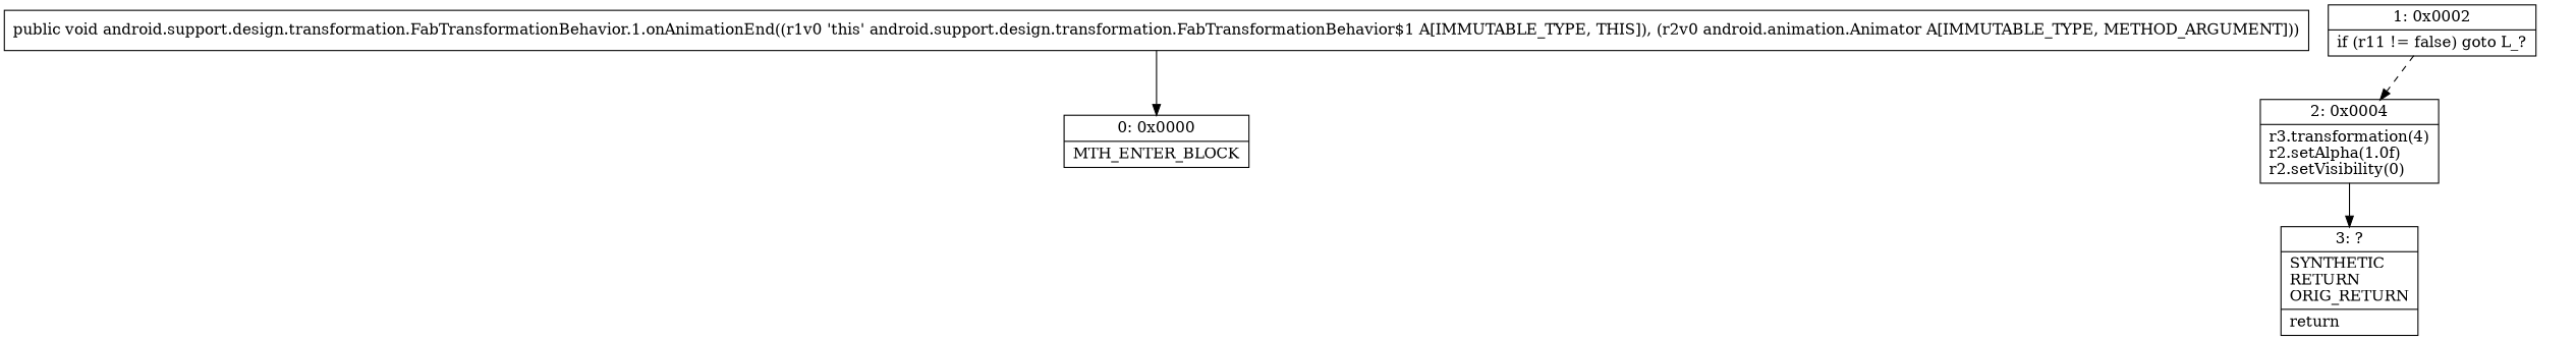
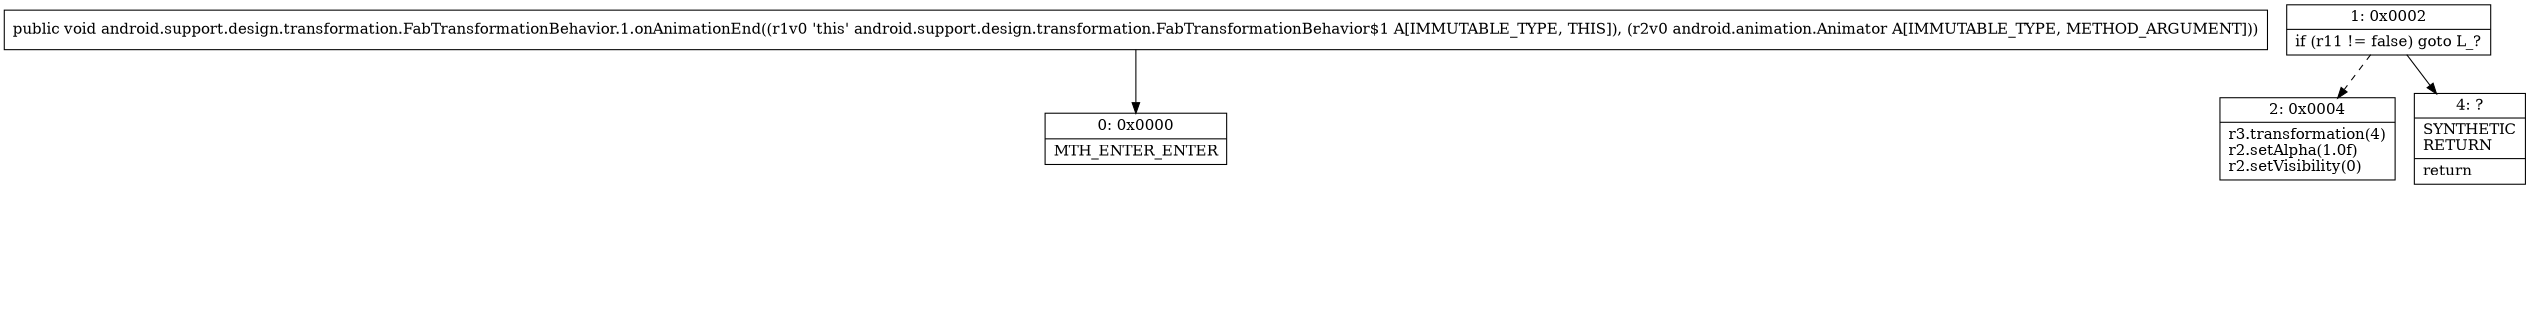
  digraph {
    node [shape=record]
-   n1 [label="{0\:\ 0x0000|MTH_ENTER_BLOCK\l}"]
+   n1 [label="{0\:\ 0x0000|MTH_ENTER_ENTER\l}"]
    n2 [label="{1\:\ 0x0002|if (r11 != false) goto L_?\l}"]
    n3 [label="{2\:\ 0x0004|r3.transformation(4)\lr2.setAlpha(1.0f)\lr2.setVisibility(0)\l}"]
-   n5 [label="{3\:\ ?|SYNTHETIC\lRETURN\lORIG_RETURN\l|return\l}"]
+   n4 [label="{4\:\ ?|SYNTHETIC\lRETURN\l|return\l}"]
    n6 [label="{public void android.support.design.transformation.FabTransformationBehavior.1.onAnimationEnd((r1v0 'this' android.support.design.transformation.FabTransformationBehavior$1 A[IMMUTABLE_TYPE, THIS]), (r2v0 android.animation.Animator A[IMMUTABLE_TYPE, METHOD_ARGUMENT])) }"]
    n2 -> n3 [style=dashed]
-   n3 -> n5
+   n2 -> n4
    n6 -> n1
  }
